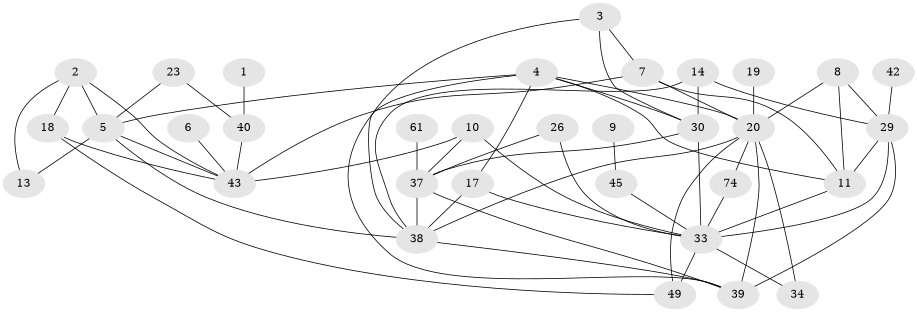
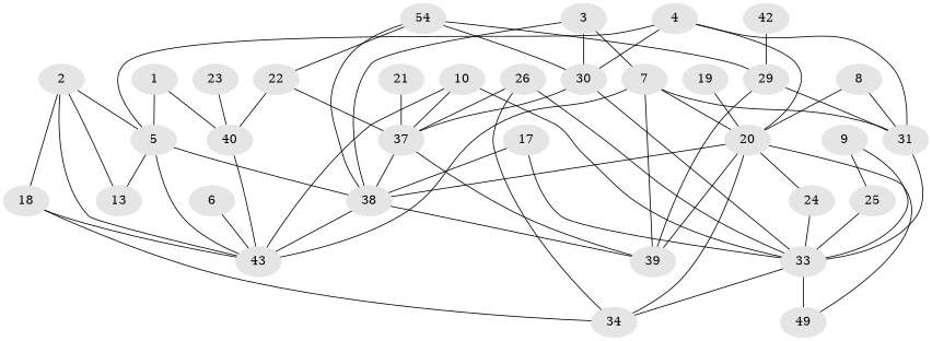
  graph {
    node [color=gray90 style=filled]
    edge [weight=1.0]
    1
    5
    40
    13
    43
    38
    2
    18
    34
    3
    7
    30
    20
-   31 [label=11]
+   31
    39
    33
    37
    4
    17
-   24 [label=74]
+   24
    n21 [label=49]
    6
    8
    29
    9
-   25 [label=45]
+   25
    10
    n28 [label=42]
-   14
+   14 [label=54]
+   22
    19
-   21 [label=61]
+   21
    23
    26
-   23 -- 5
+   1 -- 5
    1 -- 40
    5 -- 13
    5 -- 43
    5 -- 38
    40 -- 43
+   38 -- 43
    38 -- 39
    2 -- 5
    2 -- 13
    2 -- 43
    2 -- 18
    18 -- 43
-   18 -- n21
+   18 -- 34
    3 -- 38
    3 -- 7
    3 -- 30
    7 -- 43
    7 -- 20
    7 -- 31
-   4 -- 39
+   7 -- 39
    30 -- 33
    30 -- 37
    20 -- 38
    20 -- 34
    20 -- 39
    20 -- 24
    20 -- n21
    31 -- 33
    33 -- 34
    33 -- n21 [weight=2.0]
    37 -- 38
    37 -- 39
    4 -- 5
    4 -- 30
    4 -- 20
    4 -- 31
-   4 -- 17
    17 -- 38
    17 -- 33
    24 -- 33
    6 -- 43
    8 -- 20
    8 -- 31
-   8 -- 29
    29 -- 31
    29 -- 39 [weight=2.0]
-   29 -- 33
+   9 -- 33
    9 -- 25
    25 -- 33
    10 -- 43 [weight=2.0]
    10 -- 33
    10 -- 37
    n28 -- 29
    14 -- 38
    14 -- 30
    14 -- 29
+   14 -- 22
+   22 -- 40
+   22 -- 37
    19 -- 20
    21 -- 37 [weight=2.0]
    23 -- 40
+   26 -- 34
    26 -- 33
    26 -- 37
  }
